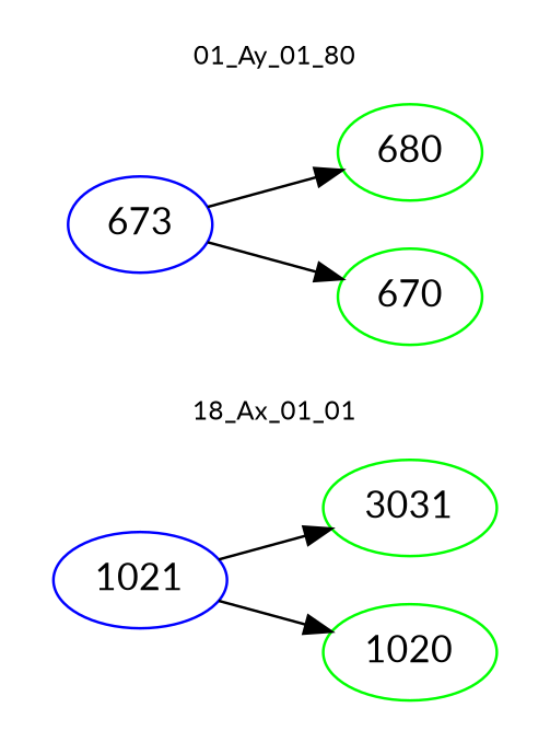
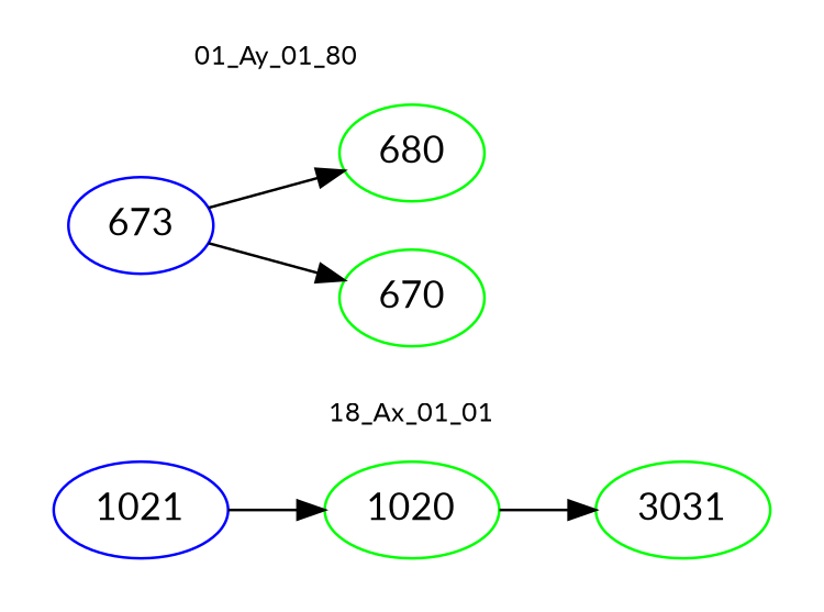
  digraph {
    fontname=Lato
    rankdir=LR
    node [color=green fontname=Lato]
    edge [color=black fontname=Lato]
    n1 [color=blue label=1021]
    n2 [label=1020]
    n3 [label=3031]
    n4 [color=blue label=673]
    n5 [label=670]
    n6 [label=680]
    subgraph cluster_1 {
      color=white
      fontsize=10
      label="18_Ax_01_01"
      n1
      n2
      n3
    }
    subgraph cluster_2 {
      color=white
      fontsize=10
      label="01_Ay_01_80"
      n4
      n5
      n6
    }
    n1 -> n2
-   n1 -> n3
+   n2 -> n3
    n4 -> n5
    n4 -> n6
  }
